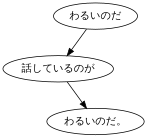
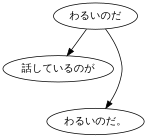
  digraph {
    n1 [label="わるいのだ"]
    n2 [label="話しているのが"]
    n3 [label="わるいのだ。"]
    n1 -> n2
-   n2 -> n3
+   n1 -> n3
  }
